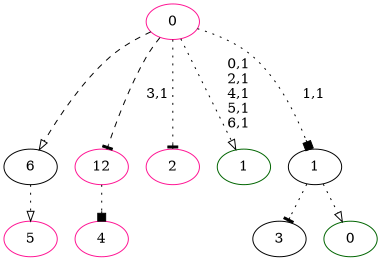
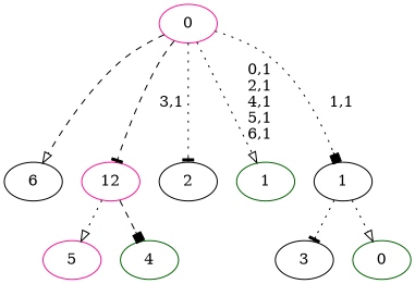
  digraph {
    node [color=black]
    edge [arrowhead=onormal style=dotted]
    n1 [label=6]
    n2 [color=deeppink label=5]
-   n3 [color=deeppink label=4]
+   n3 [color=darkgreen label=4]
    n4 [color=deeppink label=12]
    n5 [label=3]
-   n6 [color=deeppink label=2]
+   n6 [label=2]
    n7 [color=darkgreen label=1]
    n8 [color=darkgreen label=0]
    1
    0 [color=deeppink]
-   n1 -> n2
-   n4 -> n3 [arrowhead=box]
+   n4 -> n2
+   n4 -> n3 [arrowhead=box style=dashed]
    1 -> n5 [arrowhead=tee]
    1 -> n8
    0 -> n1 [style=dashed]
    0 -> n4 [arrowhead=tee label="3,1" style=dashed]
    0 -> n6 [arrowhead=tee]
    0 -> n7 [label="0,1\n2,1\n4,1\n5,1\n6,1"]
    0 -> 1 [arrowhead=box label="1,1"]
  }
